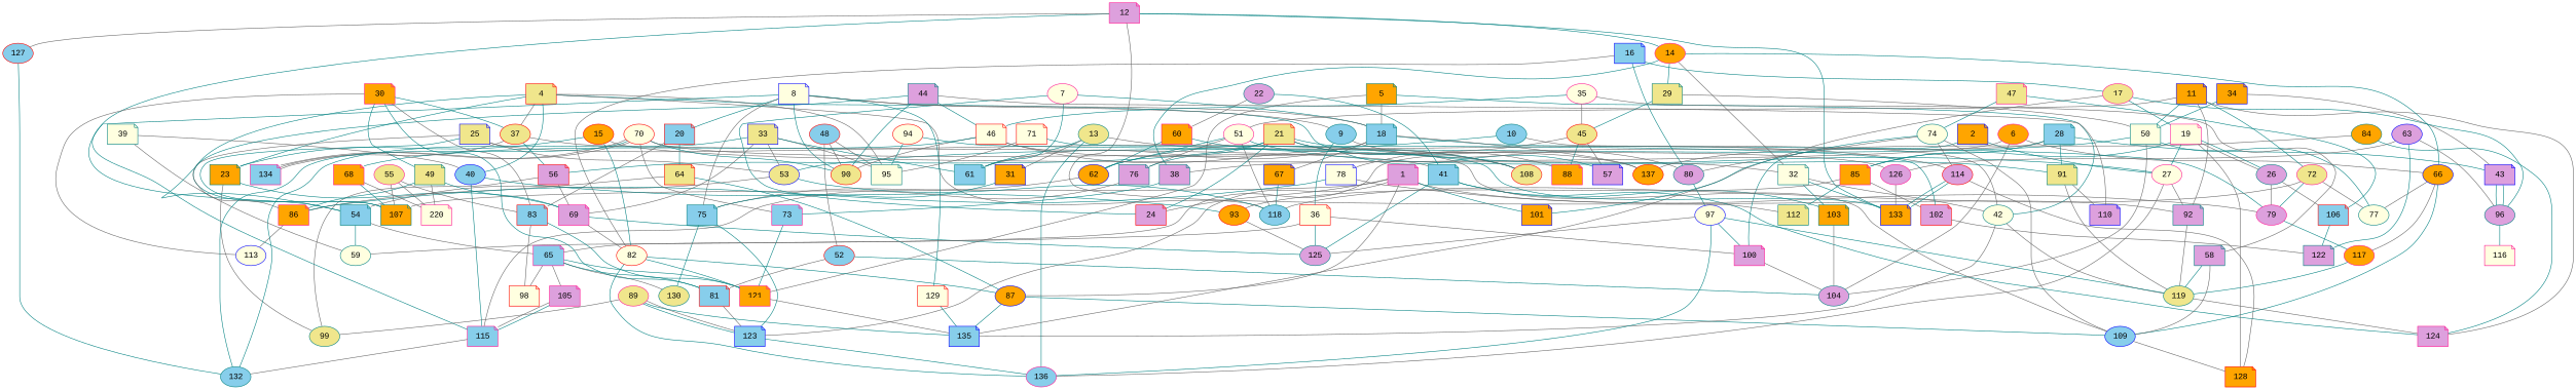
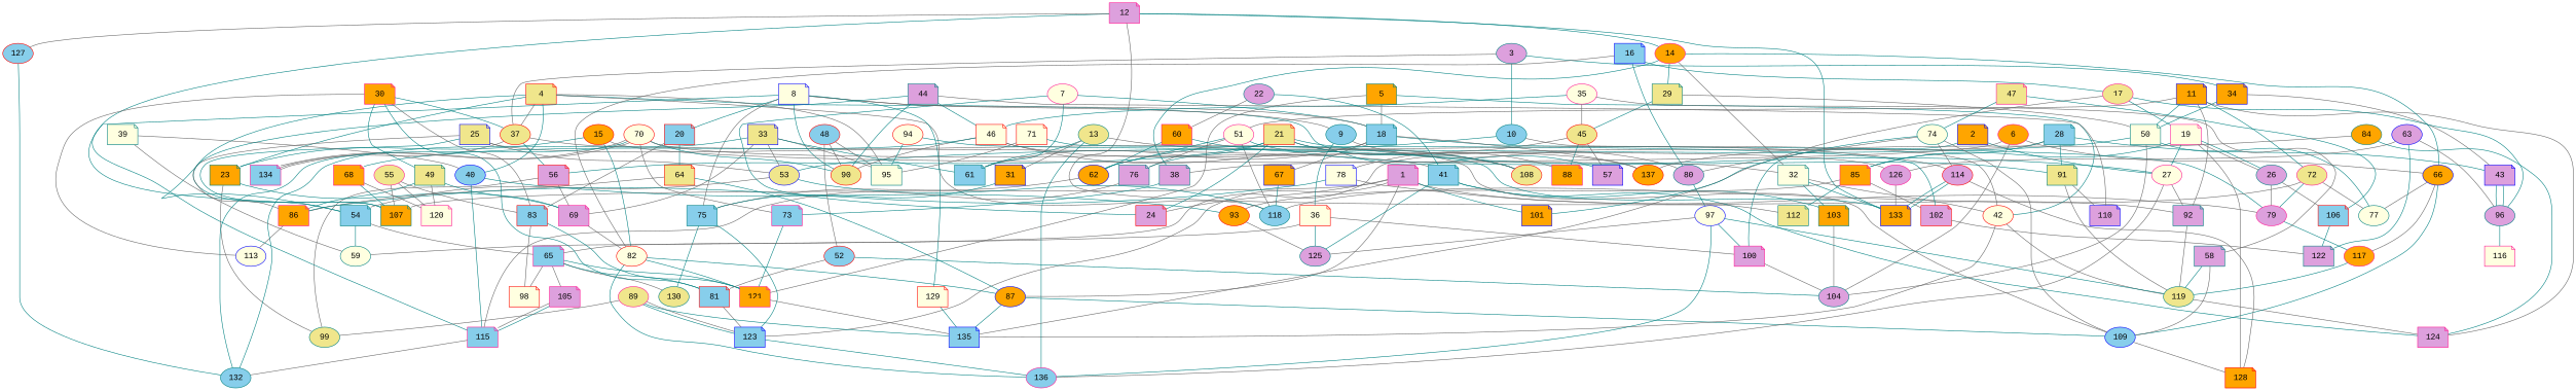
  graph {
    fontname="Liberation Mono"
    node [color=teal fillcolor=plum fontname="Liberation Mono" shape=note style=filled]
    edge [color=teal fontname="Liberation Mono"]
    1 [color=deeppink]
    24 [color=red]
    87 [color=blue fillcolor=orange shape=ellipse]
    92
    101 [color=blue fillcolor=orange]
    107 [fillcolor=orange]
    123 [color=blue fillcolor=skyblue]
    135 [color=blue fillcolor=skyblue]
    109 [color=blue fillcolor=skyblue shape=ellipse]
    119 [fillcolor=khaki shape=ellipse]
    136 [color=deeppink fillcolor=skyblue shape=ellipse]
    2 [color=blue fillcolor=orange]
    27 [color=deeppink fillcolor=lightyellow shape=ellipse]
    100 [color=deeppink]
    104 [shape=ellipse]
+   3 [shape=ellipse]
    10 [fillcolor=skyblue shape=ellipse]
    34 [color=blue fillcolor=orange]
    37 [color=red fillcolor=khaki shape=ellipse]
-   42 [fillcolor=lightyellow shape=ellipse]
+   42 [color=red fillcolor=lightyellow shape=ellipse]
    62 [color=blue fillcolor=orange shape=ellipse]
    50 [fillcolor=lightyellow]
    43 [color=blue]
    56 [color=red]
    41 [fillcolor=skyblue]
    134 [color=deeppink fillcolor=skyblue]
    4 [color=red fillcolor=khaki]
    23 [fillcolor=orange]
    40 [color=blue fillcolor=skyblue shape=ellipse]
    57 [color=blue]
    95 [fillcolor=lightyellow]
    118 [fillcolor=skyblue shape=ellipse]
    69 [color=deeppink]
    99 [fillcolor=khaki shape=ellipse]
    115 [color=deeppink fillcolor=skyblue]
    93 [color=red fillcolor=orange shape=ellipse]
    18 [fillcolor=skyblue]
    5 [fillcolor=orange]
    121 [color=deeppink fillcolor=orange]
    61 [fillcolor=skyblue]
    67 [color=blue fillcolor=orange]
    79 [color=deeppink shape=ellipse]
    137 [color=red fillcolor=orange shape=ellipse]
    6 [color=deeppink fillcolor=orange shape=ellipse]
    38
    66 [color=blue fillcolor=orange shape=ellipse]
    73 [color=deeppink fillcolor=skyblue]
    77 [fillcolor=lightyellow shape=ellipse]
    117 [color=deeppink fillcolor=orange shape=ellipse]
    7 [color=deeppink fillcolor=lightyellow shape=ellipse]
    8 [color=blue fillcolor=lightyellow]
    9 [fillcolor=skyblue shape=ellipse]
    20 [color=red fillcolor=skyblue]
    75 [fillcolor=skyblue]
    90 [color=red fillcolor=khaki shape=ellipse]
    129 [color=red fillcolor=lightyellow]
    36 [color=red fillcolor=lightyellow]
    80 [shape=ellipse]
    64 [color=red fillcolor=khaki]
    83 [color=red fillcolor=skyblue]
    130 [fillcolor=khaki shape=ellipse]
    132 [fillcolor=skyblue shape=ellipse]
    59 [fillcolor=lightyellow shape=ellipse]
    125 [shape=ellipse]
    97 [color=blue fillcolor=lightyellow shape=ellipse]
    11 [color=blue fillcolor=orange]
    51 [color=deeppink fillcolor=lightyellow shape=ellipse]
    72 [color=deeppink fillcolor=khaki shape=ellipse]
    124 [color=deeppink]
    53 [color=blue fillcolor=khaki shape=ellipse]
    76
    91 [fillcolor=khaki]
    12 [color=deeppink]
    14 [color=deeppink fillcolor=orange shape=ellipse]
    54 [fillcolor=skyblue]
    112 [fillcolor=khaki]
    127 [color=red fillcolor=skyblue shape=ellipse]
    133 [color=blue fillcolor=orange]
    29 [fillcolor=khaki]
    32 [fillcolor=lightyellow]
    65 [color=deeppink fillcolor=skyblue]
    13 [fillcolor=khaki shape=ellipse]
    31 [color=blue fillcolor=orange]
    114 [color=red shape=ellipse]
    128 [color=red fillcolor=orange]
    45 [color=red fillcolor=khaki shape=ellipse]
    103 [fillcolor=orange]
    15 [color=red fillcolor=orange shape=ellipse]
    82 [color=red fillcolor=lightyellow shape=ellipse]
    16 [color=blue fillcolor=skyblue]
    17 [color=deeppink fillcolor=khaki shape=ellipse]
    19 [color=deeppink fillcolor=lightyellow]
    96 [shape=ellipse]
    26 [shape=ellipse]
    85 [color=deeppink fillcolor=orange]
    116 [color=deeppink fillcolor=lightyellow]
    106 [color=red fillcolor=skyblue]
    102 [color=red]
    86 [color=deeppink fillcolor=orange]
    98 [color=red fillcolor=lightyellow]
    21 [color=red fillcolor=khaki]
    88 [color=deeppink fillcolor=orange]
    108 [color=red fillcolor=khaki shape=ellipse]
    22 [shape=ellipse]
    60 [color=deeppink fillcolor=orange]
    25 [color=blue fillcolor=khaki]
    113 [color=blue fillcolor=lightyellow shape=ellipse]
    122
    28 [fillcolor=skyblue]
    81 [color=red fillcolor=skyblue]
    105 [color=deeppink]
    110 [color=blue]
    78 [color=blue fillcolor=lightyellow]
    30 [color=deeppink fillcolor=orange]
    49 [fillcolor=khaki]
-   120 [color=deeppink fillcolor=lightyellow label=220]
+   120 [color=deeppink fillcolor=lightyellow]
    33 [color=blue fillcolor=khaki]
    35 [color=deeppink fillcolor=lightyellow shape=ellipse]
    46 [color=red fillcolor=lightyellow]
    58
    68 [color=deeppink fillcolor=orange]
    39 [fillcolor=lightyellow]
    44
    47 [color=deeppink fillcolor=khaki]
    74 [fillcolor=lightyellow shape=ellipse]
    48 [color=red fillcolor=skyblue shape=ellipse]
    52 [color=red fillcolor=skyblue shape=ellipse]
    55 [color=deeppink fillcolor=khaki shape=ellipse]
    63 [color=blue shape=ellipse]
    126 [color=deeppink shape=ellipse]
    70 [color=red fillcolor=lightyellow shape=ellipse]
    71 [color=red fillcolor=lightyellow]
    84 [fillcolor=orange shape=ellipse]
    89 [color=deeppink fillcolor=khaki shape=ellipse]
    94 [color=red fillcolor=lightyellow shape=ellipse]
    1 -- 24 [color=gray40]
    1 -- 87 [color=gray40]
    1 -- 92 [color=gray40]
    1 -- 101
    1 -- 107 [color=gray40]
    1 -- 123 [color=gray40]
    87 -- 135
    87 -- 109
    92 -- 119 [color=gray40]
    123 -- 136
    109 -- 128 [color=gray40]
    119 -- 124 [color=gray40]
    2 -- 27
    2 -- 100
    27 -- 92 [color=gray40]
    27 -- 136 [color=gray40]
    100 -- 104 [color=gray40]
+   3 -- 10
+   3 -- 34
+   3 -- 37 [color=gray40]
    10 -- 42 [color=gray40]
    10 -- 62
    34 -- 50
    34 -- 43 [color=gray40]
    37 -- 56
    37 -- 41 [color=gray40]
    37 -- 134 [color=gray40]
    42 -- 135 [color=gray40]
    42 -- 119 [color=gray40]
    62 -- 75 [color=gray40]
    50 -- 104 [color=gray40]
    50 -- 77
    50 -- 53
    43 -- 96
    43 -- 96
    56 -- 69 [color=gray40]
    56 -- 99 [color=gray40]
    41 -- 125
    41 -- 124
    41 -- 103
    4 -- 107
    4 -- 37 [color=gray40]
    4 -- 23
    4 -- 40
    4 -- 57
    4 -- 95 [color=gray40]
    4 -- 118 [color=gray40]
    23 -- 69
    23 -- 99 [color=gray40]
    40 -- 115
    40 -- 93
-   69 -- 125
    69 -- 82 [color=gray40]
    115 -- 132 [color=gray40]
    93 -- 125 [color=gray40]
    18 -- 61 [color=gray40]
    18 -- 67 [color=gray40]
    18 -- 79
    18 -- 137 [color=gray40]
    5 -- 42
    5 -- 18 [color=gray40]
    5 -- 121 [color=gray40]
    121 -- 135 [color=gray40]
    67 -- 118
    79 -- 117
    6 -- 104 [color=gray40]
    6 -- 38 [color=gray40]
    6 -- 66 [color=gray40]
    38 -- 73
    66 -- 109
    66 -- 77 [color=gray40]
    66 -- 117 [color=gray40]
    73 -- 121
    117 -- 119
    7 -- 24
    7 -- 18
    7 -- 61
    8 -- 115
    8 -- 18 [color=gray40]
    8 -- 9 [color=gray40]
    8 -- 20
    8 -- 75 [color=gray40]
    8 -- 90
    8 -- 129
    9 -- 36
    9 -- 80 [color=gray40]
    20 -- 64
    20 -- 83 [color=gray40]
    75 -- 123
    75 -- 130
    129 -- 135
    36 -- 100 [color=gray40]
    36 -- 59 [color=gray40]
    36 -- 125
    80 -- 97
    64 -- 87
    64 -- 86 [color=gray40]
    83 -- 121
    83 -- 98 [color=gray40]
    97 -- 119
    97 -- 136
    97 -- 100
    97 -- 125 [color=gray40]
    11 -- 92 [color=gray40]
    11 -- 50
    11 -- 51 [color=gray40]
    11 -- 72
    11 -- 124 [color=gray40]
    51 -- 62
    51 -- 118 [color=gray40]
    51 -- 76 [color=gray40]
    51 -- 91
    72 -- 118 [color=gray40]
    72 -- 79
    72 -- 77 [color=gray40]
    53 -- 118
    53 -- 54 [color=gray40]
    76 -- 115 [color=gray40]
    91 -- 119 [color=gray40]
    91 -- 110 [color=gray40]
    12 -- 14
    12 -- 54
    12 -- 112 [color=gray40]
    12 -- 127 [color=gray40]
    12 -- 133
    14 -- 38
    14 -- 66
    14 -- 29
    14 -- 32 [color=gray40]
    54 -- 59
    54 -- 65 [color=gray40]
    127 -- 132
    29 -- 50 [color=gray40]
    29 -- 45
    32 -- 42 [color=gray40]
    32 -- 133
    32 -- 103
    65 -- 121
    65 -- 130 [color=gray40]
    65 -- 98 [color=gray40]
    65 -- 81
    65 -- 105 [color=gray40]
    13 -- 136
    13 -- 61
    13 -- 31 [color=gray40]
    13 -- 114 [color=gray40]
    31 -- 75
    114 -- 133
    114 -- 133
    114 -- 128 [color=gray40]
    45 -- 57 [color=gray40]
    45 -- 88
    45 -- 78 [color=gray40]
    103 -- 104 [color=gray40]
    15 -- 23
    15 -- 32 [color=gray40]
    15 -- 82
    82 -- 87
    82 -- 136
    82 -- 121
    16 -- 80
    16 -- 82 [color=gray40]
    16 -- 17
    17 -- 135 [color=gray40]
    17 -- 19
    17 -- 96
    19 -- 27
    19 -- 128 [color=gray40]
    19 -- 26 [color=gray40]
    19 -- 26
    19 -- 85
    96 -- 116
    26 -- 79 [color=gray40]
    26 -- 106 [color=gray40]
    85 -- 93 [color=gray40]
    85 -- 112
    85 -- 102 [color=gray40]
    106 -- 122
    102 -- 122 [color=gray40]
    86 -- 113 [color=gray40]
    21 -- 24
    21 -- 27
    21 -- 56
    21 -- 76
    21 -- 88 [color=gray40]
    21 -- 108
    22 -- 41
    22 -- 60 [color=gray40]
    60 -- 62
    60 -- 108
    25 -- 107
    25 -- 109 [color=gray40]
    25 -- 53 [color=gray40]
    25 -- 86 [color=gray40]
    28 -- 43
    28 -- 91
    28 -- 65 [color=gray40]
    28 -- 85
    81 -- 123 [color=gray40]
    105 -- 115 [color=gray40]
    105 -- 115
    78 -- 79 [color=gray40]
    78 -- 86
    30 -- 37
    30 -- 83 [color=gray40]
    30 -- 113 [color=gray40]
    30 -- 81
    30 -- 49
    49 -- 69
    49 -- 86
    49 -- 120 [color=gray40]
    33 -- 95 [color=gray40]
    33 -- 69 [color=gray40]
    33 -- 61
    33 -- 132
    33 -- 53 [color=gray40]
    35 -- 45 [color=gray40]
    35 -- 46
    35 -- 58 [color=gray40]
    46 -- 137 [color=gray40]
    46 -- 90 [color=gray40]
    46 -- 108 [color=gray40]
    46 -- 68
    58 -- 109 [color=gray40]
    58 -- 119
    68 -- 107
    68 -- 120 [color=gray40]
    39 -- 40 [color=gray40]
    39 -- 59 [color=gray40]
    44 -- 90
    44 -- 54
    44 -- 110 [color=gray40]
    44 -- 46
    47 -- 106
    47 -- 74
    74 -- 101
    74 -- 109 [color=gray40]
    74 -- 80 [color=gray40]
    74 -- 114 [color=gray40]
    48 -- 95 [color=gray40]
    48 -- 90 [color=gray40]
    48 -- 52 [color=gray40]
    52 -- 104
    52 -- 81 [color=gray40]
    55 -- 107 [color=gray40]
    55 -- 83 [color=gray40]
    55 -- 120 [color=gray40]
    63 -- 96 [color=gray40]
    63 -- 122
    63 -- 126 [color=gray40]
    126 -- 133 [color=gray40]
    70 -- 134 [color=gray40]
    70 -- 134 [color=gray40]
    70 -- 73 [color=gray40]
    70 -- 90
    70 -- 132
    70 -- 126 [color=gray40]
    71 -- 95 [color=gray40]
    71 -- 102
    84 -- 137 [color=gray40]
    84 -- 124
    89 -- 123
    89 -- 123 [color=gray40]
    89 -- 135
    89 -- 99 [color=gray40]
    94 -- 95
    94 -- 133
  }
